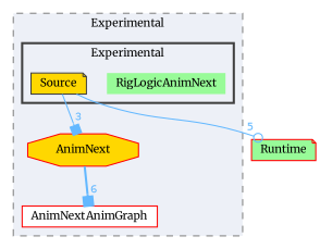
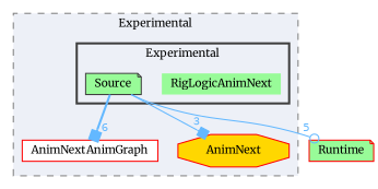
  digraph {
    compound=true
    fontname=Merriweather
    node [fontname=Merriweather fontsize=10 shape=note style=filled fillcolor=palegreen color=red]
    edge [color=steelblue1 fontcolor=steelblue1 fontname=Merriweather fontsize=10 labeldistance=1.5 labelfontname=Helvetica labelfontsize=10 style=solid arrowhead=box]
    n1 [height=0.2 label=RigLogicAnimNext shape=plaintext width=0.4 color=""]
-   n2 [color=grey25 fillcolor=gold height=0.2 label=Source width=0.4]
+   n2 [color=grey25 height=0.2 label=Source width=0.4]
    n3 [fillcolor=white height=0.2 label=AnimNextAnimGraph shape=box width=0.4]
    n4 [fillcolor=gold height=0.2 label=AnimNext shape=octagon width=0.4]
    n5 [height=0.2 label=Runtime width=0.4]
    subgraph cluster_1 {
      bgcolor="#edf0f7"
      fontsize=10
      label=Experimental
      pencolor=grey50
      style="filled,dashed"
      n3
      n4
      subgraph cluster_2 {
        bgcolor="#edf0f7"
        fontsize=10
        pencolor=grey25
        style="filled,bold"
        n1
        n2
      }
    }
-   n4 -> n3 [headlabel=6 style=bold]
+   n2 -> n3 [headlabel=6 style=bold]
    n2 -> n4 [headlabel=3]
    n2 -> n5 [headlabel=5 arrowhead=odot]
  }
